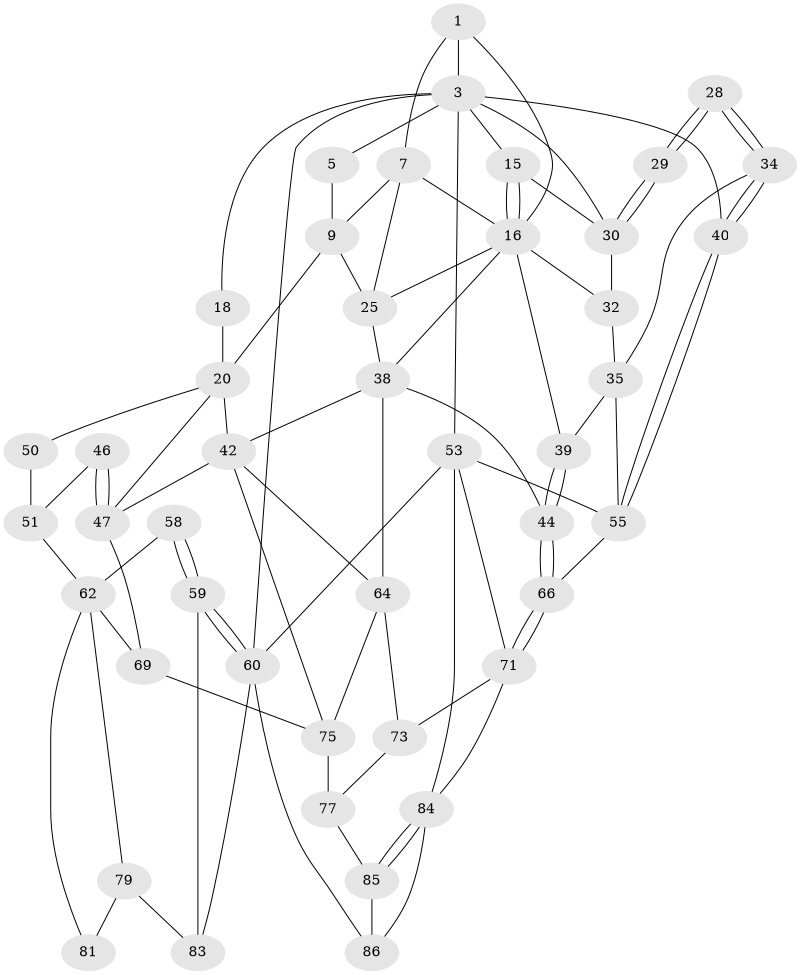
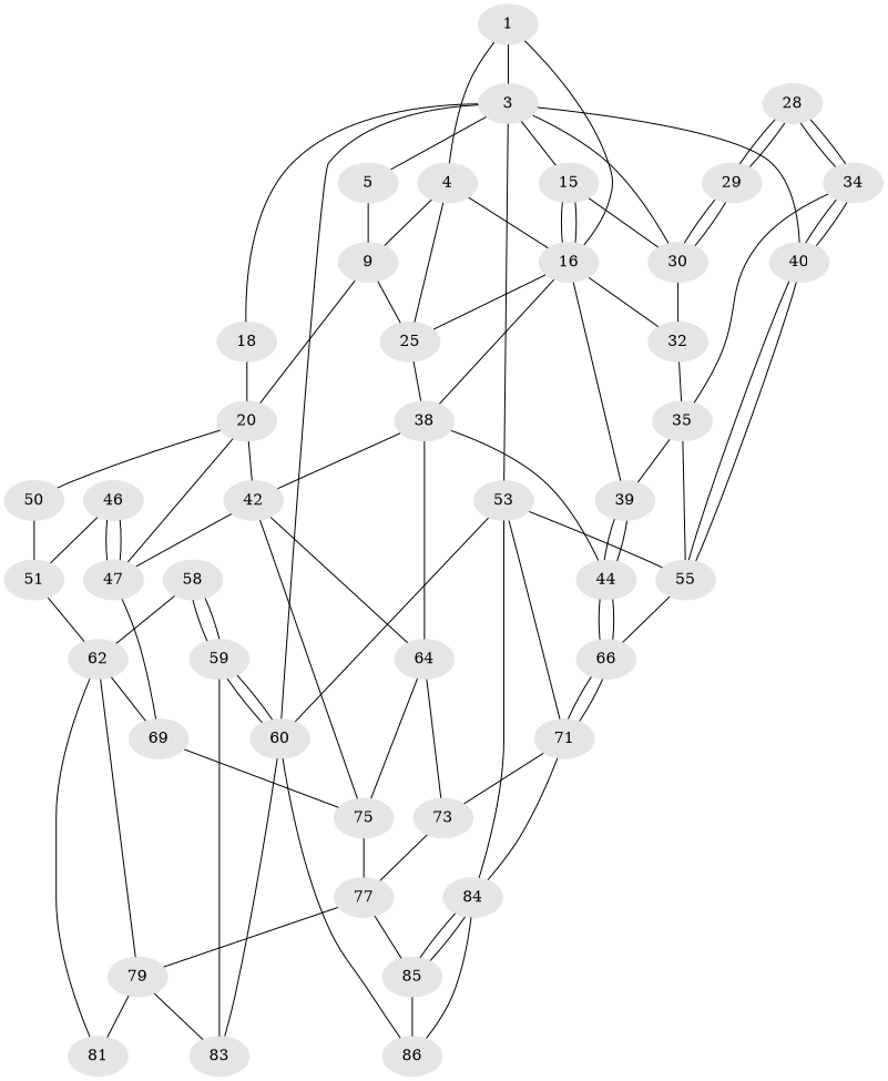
  graph {
    node [color=gray90 style=filled]
    1 [super="+2+6"]
    3 [super="+4+13"]
-   7 [super="+8"]
+   7 [super="+8" label=4]
    16 [super="+23+17"]
    5 [super="+11"]
    15
    18 [super="+19+22"]
    40
    53 [super="+54"]
    60 [super="+87"]
    30 [super="+31"]
    9 [super="+10+27"]
    25 [super="+26"]
    32
    38 [super="+41"]
    39
    20 [super="+21+33"]
    28
    29
    34
    55 [super="+61"]
    71 [super="+72"]
    84 [super="+88"]
    83
    86
    42 [super="+65"]
    47 [super="+48"]
    50 [super="+52"]
    35 [super="+36"]
    44
    64 [super="+74"]
    75 [super="+76"]
    69
    51 [super="+56"]
    66
    73
    77 [super="+78"]
    46
    62 [super="+70+63"]
    58
    59 [super="+82"]
    81
    79 [super="+80"]
    85
    1 -- 3
    1 -- 7
    1 -- 16
    3 -- 5
    3 -- 15
    3 -- 18
    3 -- 40
    3 -- 53
    3 -- 60
    3 -- 30
    7 -- 16
    7 -- 9
    7 -- 25
    16 -- 25
    16 -- 32
    16 -- 38
    16 -- 39
    5 -- 9
    15 -- 16
    15 -- 16
    15 -- 30
    18 -- 20
    40 -- 55
    40 -- 55
    53 -- 60
    53 -- 55
    53 -- 71
    53 -- 84
    60 -- 83
    60 -- 86
    30 -- 32
    9 -- 25
    9 -- 20 [weight=2]
    25 -- 38
    32 -- 35
    38 -- 42
    38 -- 44
    38 -- 64
    39 -- 44
    39 -- 44
    20 -- 42
    20 -- 47
    20 -- 50 [weight=2]
    28 -- 29
    28 -- 29
    28 -- 34
    28 -- 34
    29 -- 30 [weight=2]
    29 -- 30
    34 -- 40
    34 -- 40
    34 -- 35
    55 -- 66
    71 -- 84
    71 -- 73
    84 -- 86
    84 -- 85
    84 -- 85
    42 -- 47
    42 -- 64
    42 -- 75
    47 -- 69
    50 -- 51
    35 -- 39
    35 -- 55
    44 -- 66
    44 -- 66
    64 -- 75
    64 -- 73
    75 -- 77
    69 -- 75
    51 -- 62
    66 -- 71
    66 -- 71
    73 -- 77
+   77 -- 79
    77 -- 85
    46 -- 47
    46 -- 47
    46 -- 51
    62 -- 69
    62 -- 81
    62 -- 79
    58 -- 62
    58 -- 59
    58 -- 59
    59 -- 60
    59 -- 60
    59 -- 83
    79 -- 83
    79 -- 81
    85 -- 86
  }
